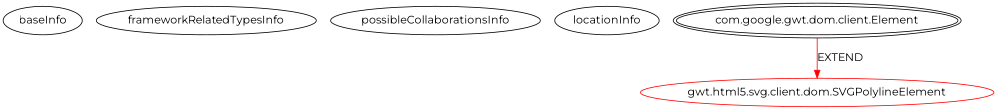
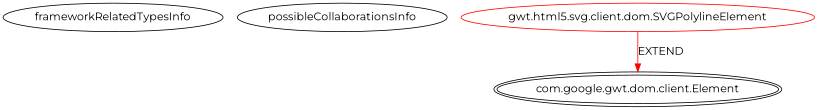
  digraph {
    fontname=Montserrat
    node [fontname=Montserrat]
-   baseInfo [category=extension_graph graphId=3911 isAnonymous=false possibleRelation=false]
    frameworkRelatedTypesInfo [0="com.google.gwt.dom.client.Element"]
    possibleCollaborationsInfo
-   locationInfo [contextSignature=SVGPolylineElement filePath="/mguiral-GwtSvgLib/GwtSvgLib-master/src/gwt/html5/svg/client/dom/SVGPolylineElement.java" graphId=3911 projectName="mguiral-GwtSvgLib"]
    n5 [color=red isFrameworkType=false label="gwt.html5.svg.client.dom.SVGPolylineElement" vertexType=ROOT_CLIENT_CLASS_DECLARATION]
    n6 [isFrameworkType=true label="com.google.gwt.dom.client.Element" peripheries=2 vertexType=FRAMEWORK_CLASS_TYPE]
-   n6 -> n5 [color=red label=EXTEND fontname=Montserrat]
+   n5 -> n6 [color=red label=EXTEND fontname=Montserrat]
  }
